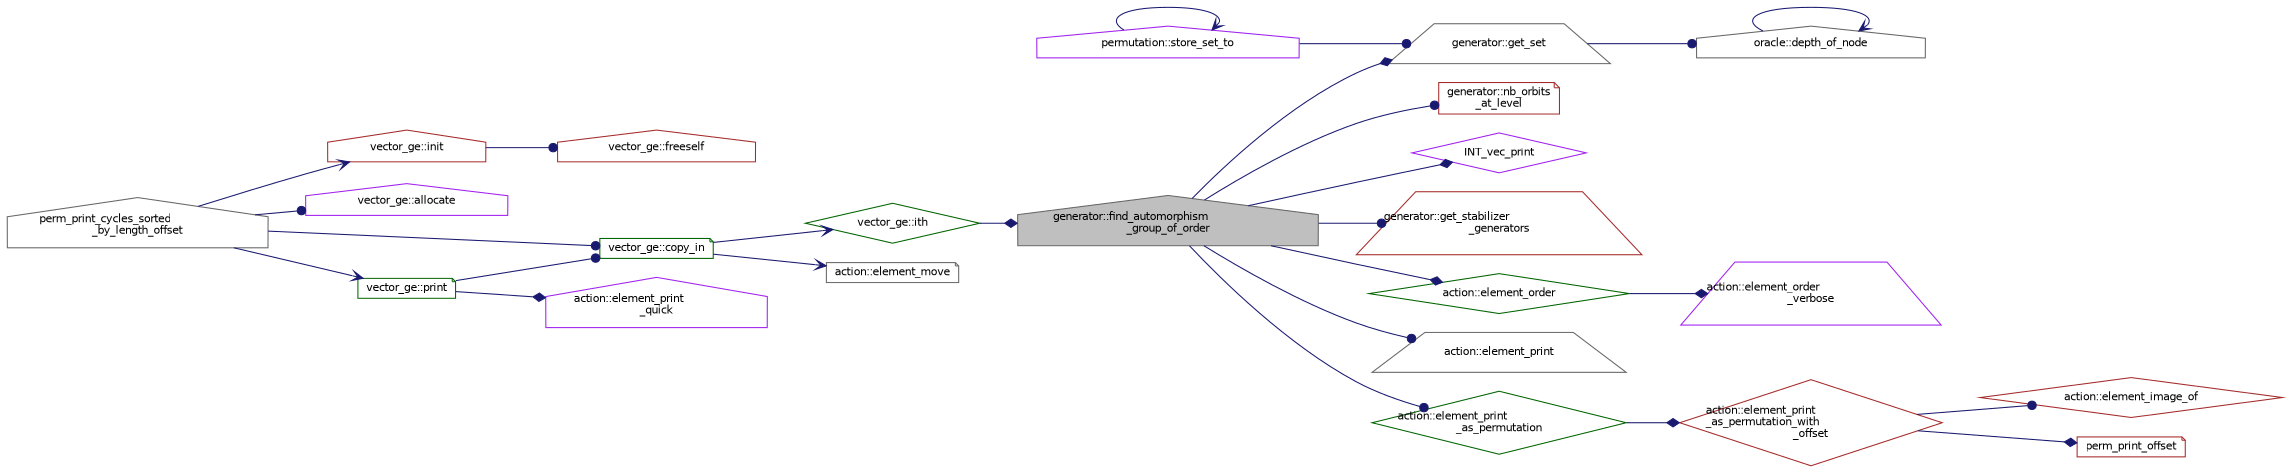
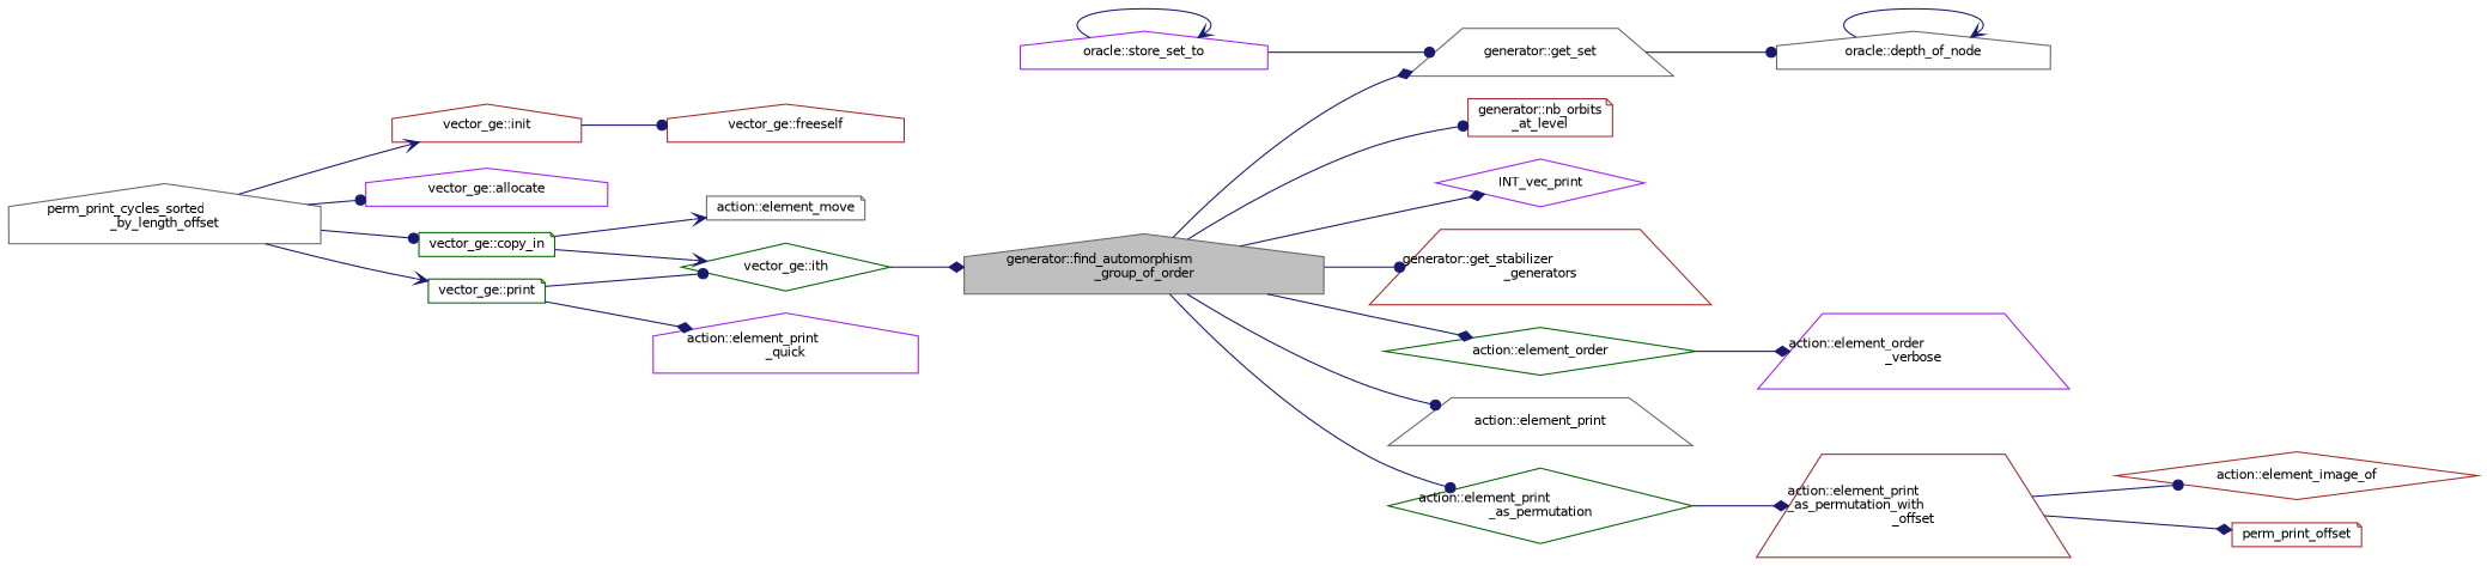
  digraph {
    rankdir=LR
    node [color=brown fillcolor=white fontname=Helvetica fontsize=10 shape=house style=filled]
    edge [arrowhead=dot color=midnightblue fontname=Helvetica fontsize=10 labelfontname=Helvetica labelfontsize=10 style=solid]
    n1 [color=gray40 fillcolor=grey75 fontcolor=black height=0.2 label="generator::find_automorphism\l_group_of_order" width=0.4]
    n2 [height=0.2 label="generator::nb_orbits\l_at_level" shape=note width=0.4]
    n3 [color=gray40 height=0.2 label="generator::get_set" shape=trapezium width=0.4]
    n4 [color=purple height=0.2 label=INT_vec_print shape=diamond width=0.4]
    n5 [height=0.2 label="generator::get_stabilizer\l_generators" shape=trapezium width=0.4]
    n6 [color=darkgreen height=0.2 label="action::element_order" shape=diamond width=0.4]
    n7 [color=gray40 height=0.2 label="action::element_print" shape=trapezium width=0.4]
    n8 [color=darkgreen height=0.2 label="action::element_print\l_as_permutation" shape=diamond width=0.4]
    n9 [color=gray40 height=0.2 label="oracle::depth_of_node" width=0.4]
    n10 [color=purple height=0.2 label="action::element_order\l_verbose" shape=trapezium width=0.4]
    n11 [color=darkgreen height=0.2 label="vector_ge::ith" shape=diamond width=0.4]
-   n12 [height=0.2 label="action::element_print\l_as_permutation_with\l_offset" shape=diamond width=0.4]
-   n13 [color=purple height=0.2 label="permutation::store_set_to" width=0.4]
+   n12 [height=0.2 label="action::element_print\l_as_permutation_with\l_offset" shape=trapezium width=0.4]
+   n13 [color=purple height=0.2 label="oracle::store_set_to" width=0.4]
    n14 [height=0.2 label="action::element_image_of" shape=diamond width=0.4]
    n15 [height=0.2 label=perm_print_offset shape=note width=0.4]
    n16 [color=gray40 height=0.2 label="perm_print_cycles_sorted\l_by_length_offset" width=0.4]
    n17 [height=0.2 label="vector_ge::init" width=0.4]
    n18 [color=purple height=0.2 label="vector_ge::allocate" width=0.4]
    n19 [color=darkgreen height=0.2 label="vector_ge::copy_in" shape=note width=0.4]
    n20 [color=darkgreen height=0.2 label="vector_ge::print" shape=note width=0.4]
    n21 [height=0.2 label="vector_ge::freeself" width=0.4]
    n22 [color=gray40 height=0.2 label="action::element_move" shape=note width=0.4]
    n23 [color=purple height=0.2 label="action::element_print\l_quick" width=0.4]
    n1 -> n2
    n1 -> n3 [arrowhead=diamond]
    n1 -> n4 [arrowhead=diamond]
    n1 -> n5
    n1 -> n6 [arrowhead=diamond]
    n1 -> n7
    n1 -> n8
    n3 -> n9
    n6 -> n10 [arrowhead=diamond]
    n8 -> n12 [arrowhead=diamond]
    n9 -> n9 [arrowhead=vee]
    n11 -> n1 [arrowhead=diamond]
    n12 -> n14
    n12 -> n15 [arrowhead=diamond]
    n13 -> n3
    n13 -> n13 [arrowhead=vee]
    n16 -> n17 [arrowhead=vee]
    n16 -> n18
    n16 -> n19
    n16 -> n20 [arrowhead=vee]
    n17 -> n21
    n19 -> n11 [arrowhead=vee]
    n19 -> n22 [arrowhead=vee]
-   n20 -> n19
+   n20 -> n11
    n20 -> n23 [arrowhead=diamond]
  }
